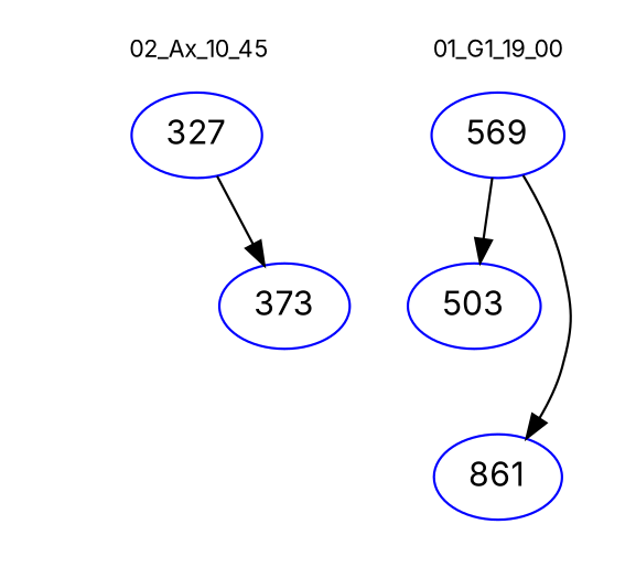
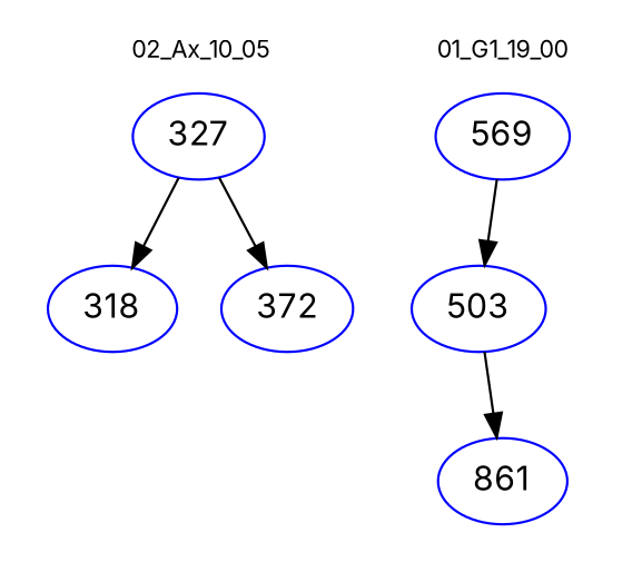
  digraph {
    fontname=Inter
    node [color=blue fontname=Inter]
    edge [color=black fontname=Inter]
    n1 [label=327]
-   n3 [label=373]
+   n2 [label=318]
+   n3 [label=372]
    n4 [label=569]
    n5 [label=503]
    n6 [label=861]
    subgraph cluster_1 {
      color=white
      fontsize=10
-     label="02_Ax_10_45"
+     label="02_Ax_10_05"
      n1
+     n2
      n3
    }
    subgraph cluster_2 {
      color=white
      fontsize=10
      label="01_G1_19_00"
      n4
      n5
      n6
    }
+   n1 -> n2
    n1 -> n3
    n4 -> n5
-   n4 -> n6
+   n5 -> n6
  }
